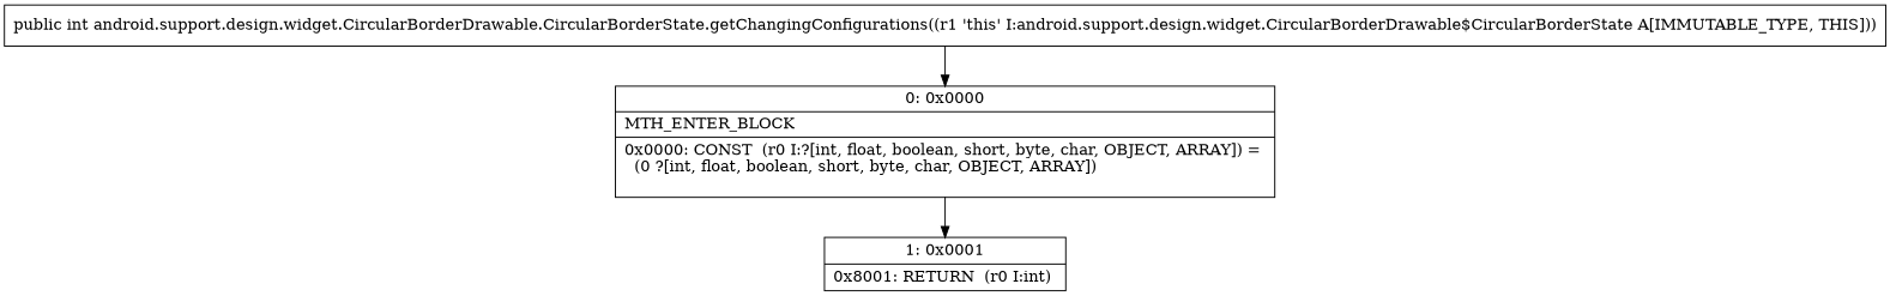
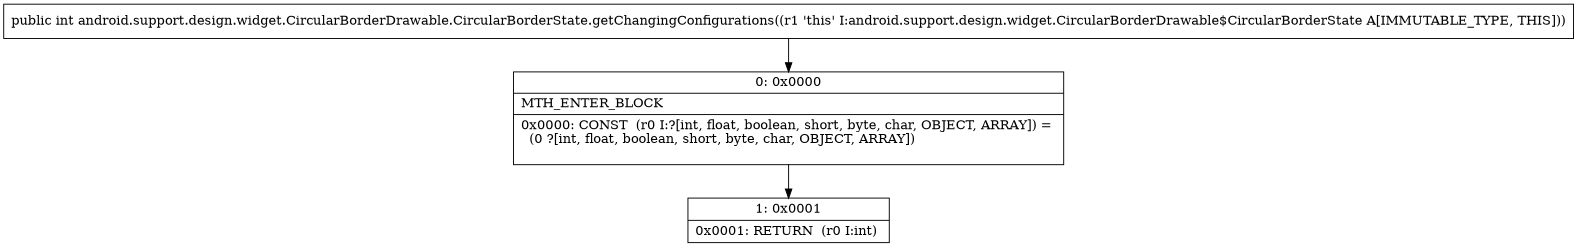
  digraph {
    node [shape=record]
    n1 [label="{0\:\ 0x0000|MTH_ENTER_BLOCK\l|0x0000: CONST  (r0 I:?[int, float, boolean, short, byte, char, OBJECT, ARRAY]) = \l  (0 ?[int, float, boolean, short, byte, char, OBJECT, ARRAY])\l \l}"]
-   n2 [label="{1\:\ 0x0001|0x8001: RETURN  (r0 I:int) \l}"]
+   n2 [label="{1\:\ 0x0001|0x0001: RETURN  (r0 I:int) \l}"]
    n3 [label="{public int android.support.design.widget.CircularBorderDrawable.CircularBorderState.getChangingConfigurations((r1 'this' I:android.support.design.widget.CircularBorderDrawable$CircularBorderState A[IMMUTABLE_TYPE, THIS])) }"]
    n1 -> n2
    n3 -> n1
  }
